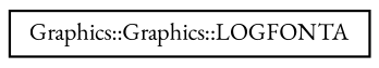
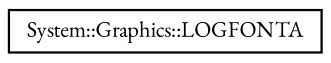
  digraph {
    rankdir=LR
    fontname="EB Garamond"
-   n1 [color=black fillcolor=white fontname="EB Garamond" fontsize=10 height=0.2 label="Graphics::Graphics::LOGFONTA" shape=record style=filled width=0.4]
+   n1 [color=black fillcolor=white fontname="EB Garamond" fontsize=10 height=0.2 label="System::Graphics::LOGFONTA" shape=record style=filled width=0.4]
  }
